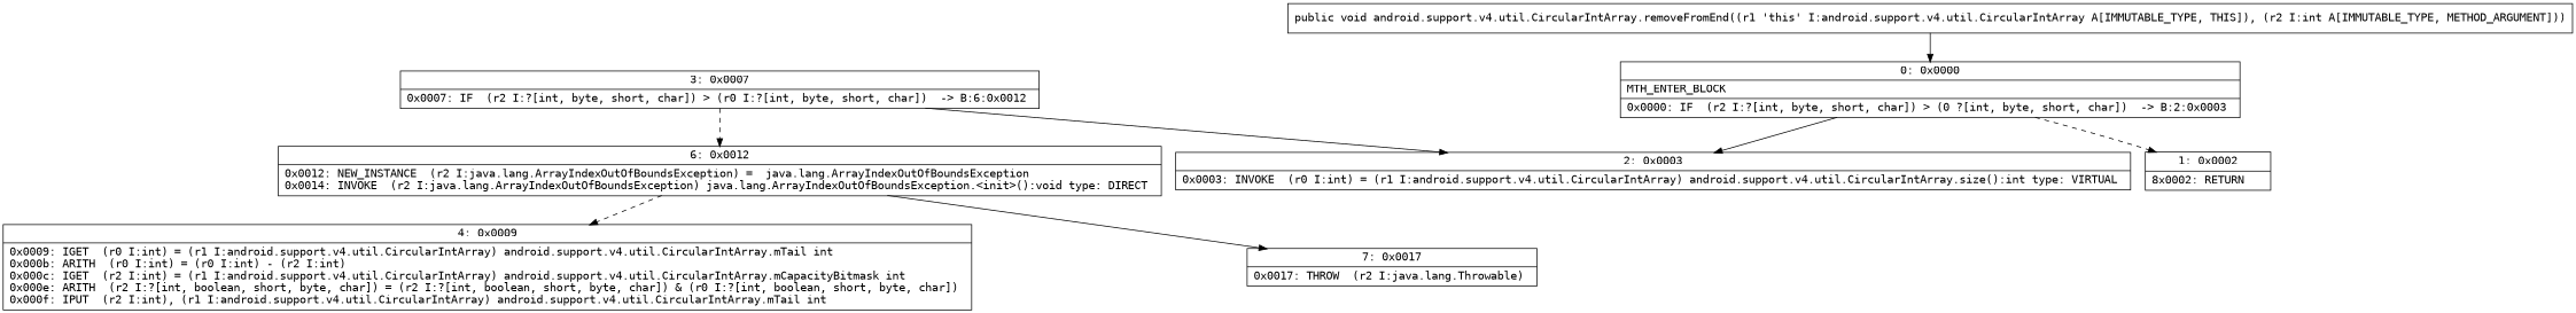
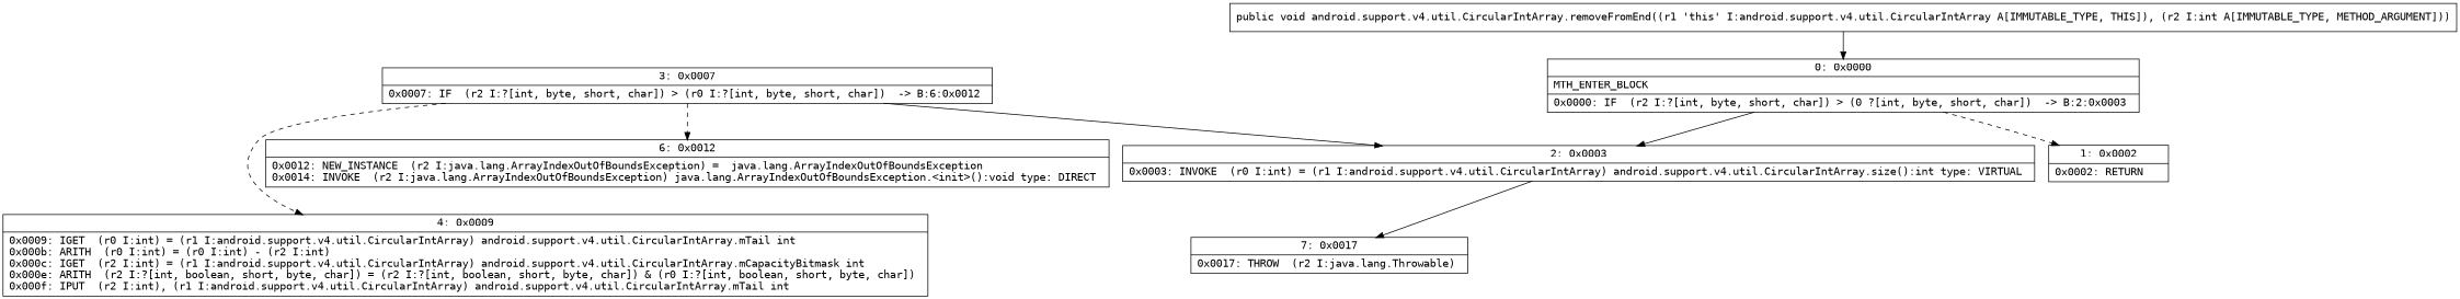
  digraph {
    fontname="DejaVu Sans Mono"
    node [fontname="DejaVu Sans Mono" shape=record]
    edge [fontname="DejaVu Sans Mono"]
    n1 [label="{0\:\ 0x0000|MTH_ENTER_BLOCK\l|0x0000: IF  (r2 I:?[int, byte, short, char]) \> (0 ?[int, byte, short, char])  \-\> B:2:0x0003 \l}"]
-   n2 [label="{1\:\ 0x0002|8x0002: RETURN   \l}"]
+   n2 [label="{1\:\ 0x0002|0x0002: RETURN   \l}"]
    n3 [label="{2\:\ 0x0003|0x0003: INVOKE  (r0 I:int) = (r1 I:android.support.v4.util.CircularIntArray) android.support.v4.util.CircularIntArray.size():int type: VIRTUAL \l}"]
    n4 [label="{3\:\ 0x0007|0x0007: IF  (r2 I:?[int, byte, short, char]) \> (r0 I:?[int, byte, short, char])  \-\> B:6:0x0012 \l}"]
    n5 [label="{4\:\ 0x0009|0x0009: IGET  (r0 I:int) = (r1 I:android.support.v4.util.CircularIntArray) android.support.v4.util.CircularIntArray.mTail int \l0x000b: ARITH  (r0 I:int) = (r0 I:int) \- (r2 I:int) \l0x000c: IGET  (r2 I:int) = (r1 I:android.support.v4.util.CircularIntArray) android.support.v4.util.CircularIntArray.mCapacityBitmask int \l0x000e: ARITH  (r2 I:?[int, boolean, short, byte, char]) = (r2 I:?[int, boolean, short, byte, char]) & (r0 I:?[int, boolean, short, byte, char]) \l0x000f: IPUT  (r2 I:int), (r1 I:android.support.v4.util.CircularIntArray) android.support.v4.util.CircularIntArray.mTail int \l}"]
    n6 [label="{6\:\ 0x0012|0x0012: NEW_INSTANCE  (r2 I:java.lang.ArrayIndexOutOfBoundsException) =  java.lang.ArrayIndexOutOfBoundsException \l0x0014: INVOKE  (r2 I:java.lang.ArrayIndexOutOfBoundsException) java.lang.ArrayIndexOutOfBoundsException.\<init\>():void type: DIRECT \l}"]
    n7 [label="{7\:\ 0x0017|0x0017: THROW  (r2 I:java.lang.Throwable) \l}"]
    n8 [label="{public void android.support.v4.util.CircularIntArray.removeFromEnd((r1 'this' I:android.support.v4.util.CircularIntArray A[IMMUTABLE_TYPE, THIS]), (r2 I:int A[IMMUTABLE_TYPE, METHOD_ARGUMENT])) }"]
    n1 -> n2 [style=dashed]
    n1 -> n3
    n4 -> n3
-   n6 -> n5 [style=dashed]
+   n4 -> n5 [style=dashed]
    n4 -> n6 [style=dashed]
-   n6 -> n7
+   n3 -> n7
    n8 -> n1
  }
